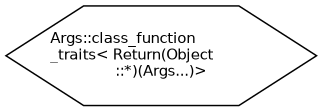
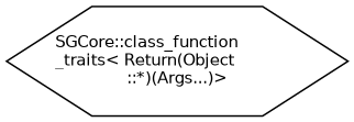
  digraph {
    rankdir=TB
-   n1 [color=black fillcolor=white fontname=Helvetica fontsize=10 height=0.2 label="Args::class_function\l_traits\< Return(Object\l::*)(Args...)\>" shape=hexagon style=filled width=0.4]
+   n1 [color=black fillcolor=white fontname=Helvetica fontsize=10 height=0.2 label="SGCore::class_function\l_traits\< Return(Object\l::*)(Args...)\>" shape=hexagon style=filled width=0.4]
  }
